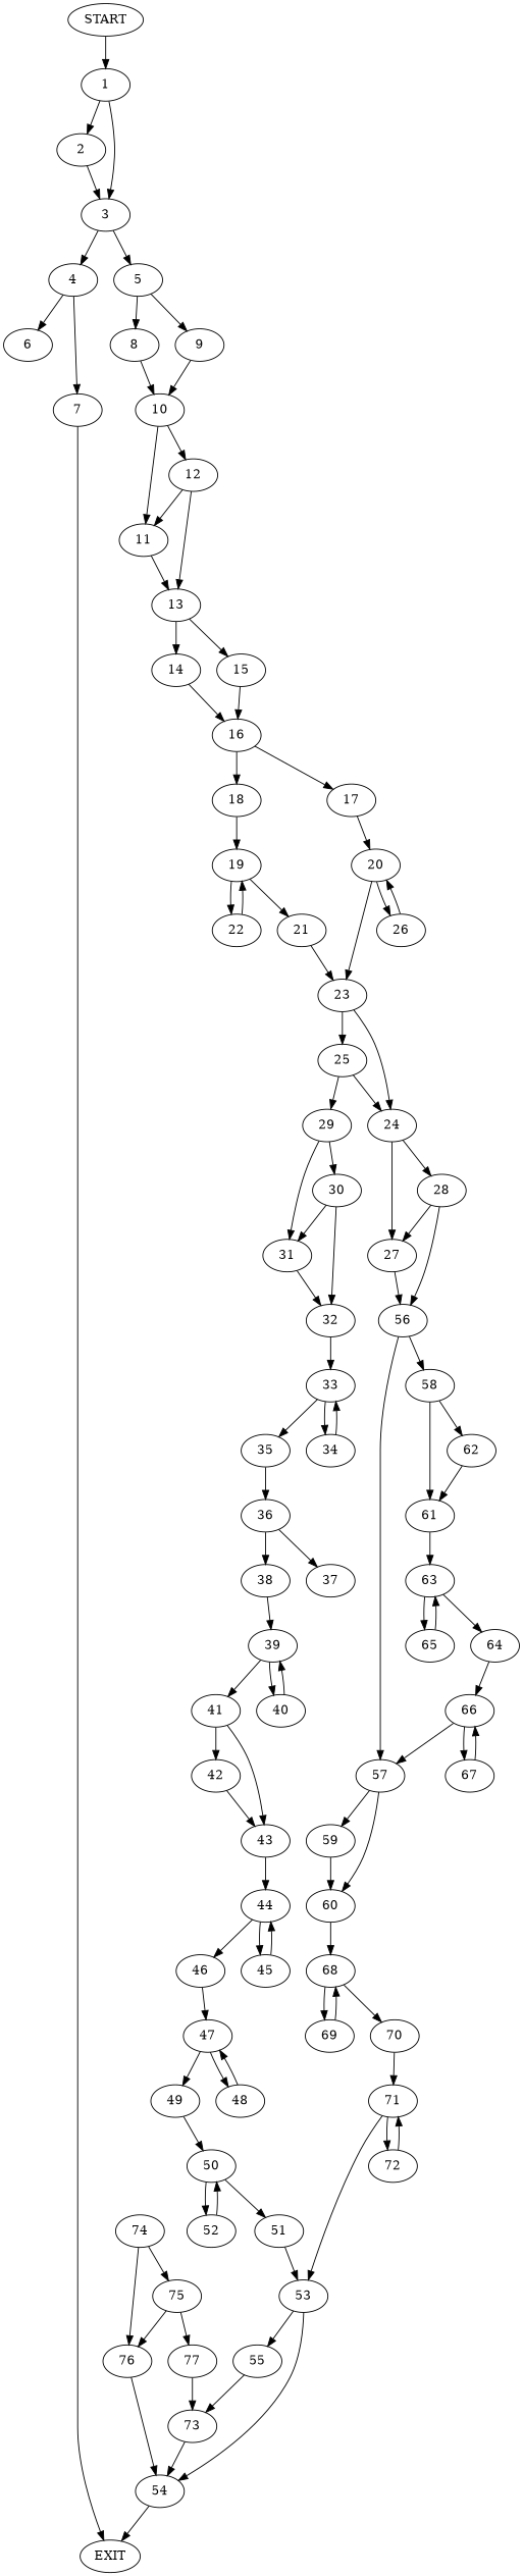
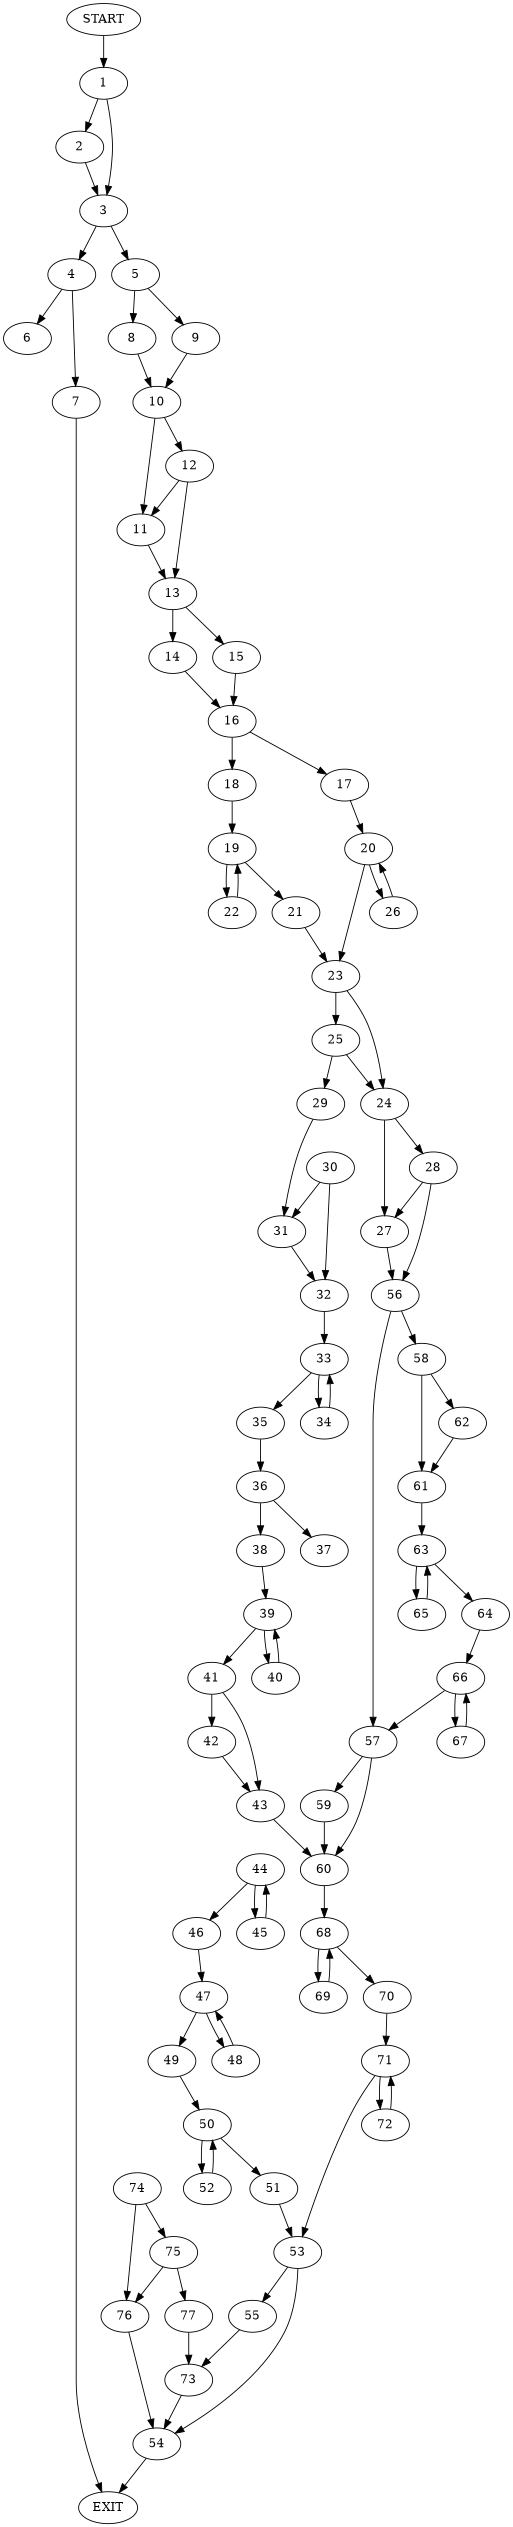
  digraph {
    n1 [label=START]
    1
    2
    3
    n5 [label=EXIT]
    4
    5
    6
    7
    8
    9
    10
    11
    12
    13
    14
    15
    16
    17
    18
    20
    19
    23
    26
    21
    22
    24
    25
    27
    28
    29
    56
    30
    31
    57
    58
    32
    33
    34
    35
    36
    37
    38
    39
    40
    41
    42
    43
    44
    45
    46
    47
    48
    49
    50
    51
    52
    53
    54
    55
    73
    59
    60
    61
    62
    68
    63
    69
    70
    64
    65
    66
    67
    71
    72
    74
    75
    76
    77
    n1 -> 1
    1 -> 2
    1 -> 3
    2 -> 3
    3 -> 4
    3 -> 5
    4 -> 6
    4 -> 7
    5 -> 8
    5 -> 9
    7 -> n5
    8 -> 10
    9 -> 10
    10 -> 11
    10 -> 12
    11 -> 13
    12 -> 11
    12 -> 13
    13 -> 14
    13 -> 15
    14 -> 16
    15 -> 16
    16 -> 17
    16 -> 18
    17 -> 20
    18 -> 19
    20 -> 23
    20 -> 26
    19 -> 21
    19 -> 22
    23 -> 24
    23 -> 25
    26 -> 20
    21 -> 23
    22 -> 19
    24 -> 27
    24 -> 28
    25 -> 24
    25 -> 29
    27 -> 56
    28 -> 27
    28 -> 56
-   29 -> 30
    29 -> 31
    56 -> 57
    56 -> 58
    30 -> 31
    30 -> 32
    31 -> 32
    57 -> 59
    57 -> 60
    58 -> 61
    58 -> 62
    32 -> 33
    33 -> 34
    33 -> 35
    34 -> 33
    35 -> 36
    36 -> 37
    36 -> 38
    38 -> 39
    39 -> 40
    39 -> 41
    40 -> 39
    41 -> 42
    41 -> 43
    42 -> 43
-   43 -> 44
+   43 -> 60
    44 -> 45
    44 -> 46
    45 -> 44
    46 -> 47
    47 -> 48
    47 -> 49
    48 -> 47
    49 -> 50
    50 -> 51
    50 -> 52
    51 -> 53
    52 -> 50
    53 -> 54
    53 -> 55
    54 -> n5
    55 -> 73
    73 -> 54
    59 -> 60
    60 -> 68
    61 -> 63
    62 -> 61
    68 -> 69
    68 -> 70
    63 -> 64
    63 -> 65
    69 -> 68
    70 -> 71
    64 -> 66
    65 -> 63
    66 -> 57
    66 -> 67
    67 -> 66
    71 -> 53
    71 -> 72
    72 -> 71
    74 -> 75
    74 -> 76
    75 -> 76
    75 -> 77
    76 -> 54
    77 -> 73
  }
